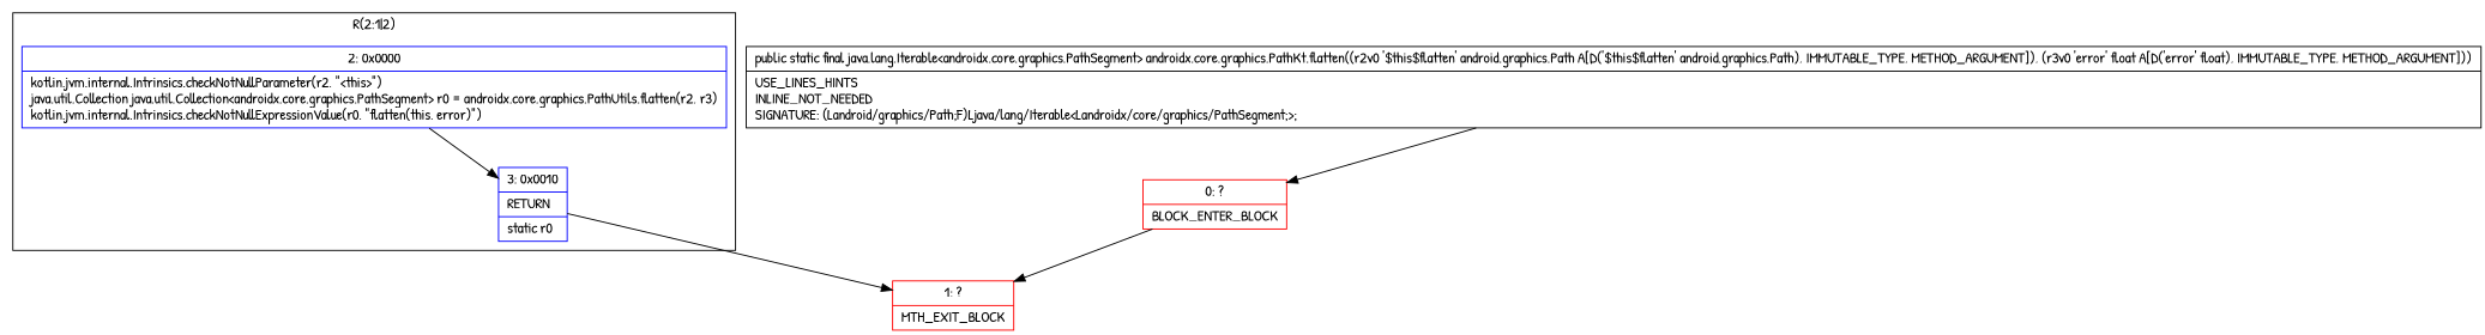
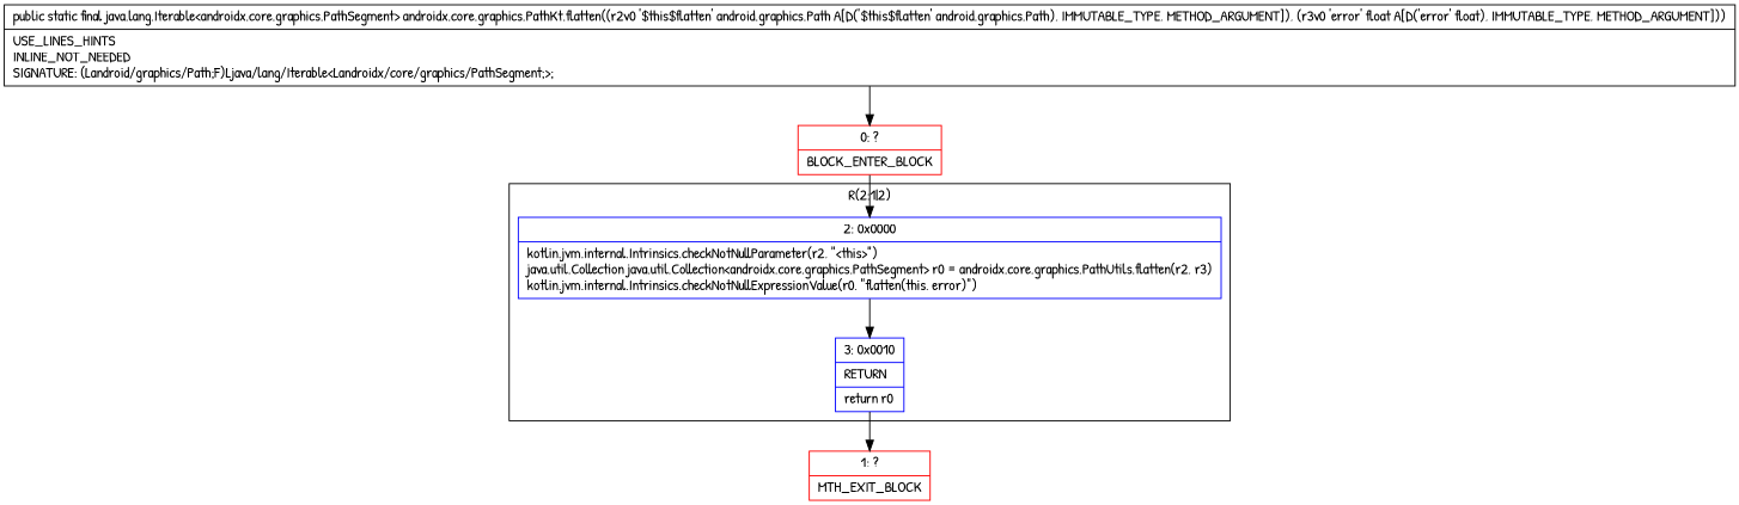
  digraph {
    fontname="Patrick Hand"
    node [color=blue fontname="Patrick Hand" shape=record]
    edge [fontname="Patrick Hand"]
    n1 [label="{2\:\ 0x0000|kotlin.jvm.internal.Intrinsics.checkNotNullParameter(r2, \"\<this\>\")\ljava.util.Collection java.util.Collection\<androidx.core.graphics.PathSegment\> r0 = androidx.core.graphics.PathUtils.flatten(r2, r3)\lkotlin.jvm.internal.Intrinsics.checkNotNullExpressionValue(r0, \"flatten(this, error)\")\l}"]
-   n2 [label="{3\:\ 0x0010|RETURN\l|static r0\l}"]
+   n2 [label="{3\:\ 0x0010|RETURN\l|return r0\l}"]
    n3 [color=red label="{1\:\ ?|MTH_EXIT_BLOCK\l}"]
    n4 [color=red label="{0\:\ ?|BLOCK_ENTER_BLOCK\l}"]
    n5 [label="{public static final java.lang.Iterable\<androidx.core.graphics.PathSegment\> androidx.core.graphics.PathKt.flatten((r2v0 '$this$flatten' android.graphics.Path A[D('$this$flatten' android.graphics.Path), IMMUTABLE_TYPE, METHOD_ARGUMENT]), (r3v0 'error' float A[D('error' float), IMMUTABLE_TYPE, METHOD_ARGUMENT]))  | USE_LINES_HINTS\lINLINE_NOT_NEEDED\lSIGNATURE: (Landroid\/graphics\/Path;F)Ljava\/lang\/Iterable\<Landroidx\/core\/graphics\/PathSegment;\>;\l}" color=""]
    subgraph cluster_1 {
      label="R(2:1|2)"
      n1
      n2
    }
    n1 -> n2
    n2 -> n3
-   n4 -> n3
+   n4 -> n1
    n5 -> n4
  }
